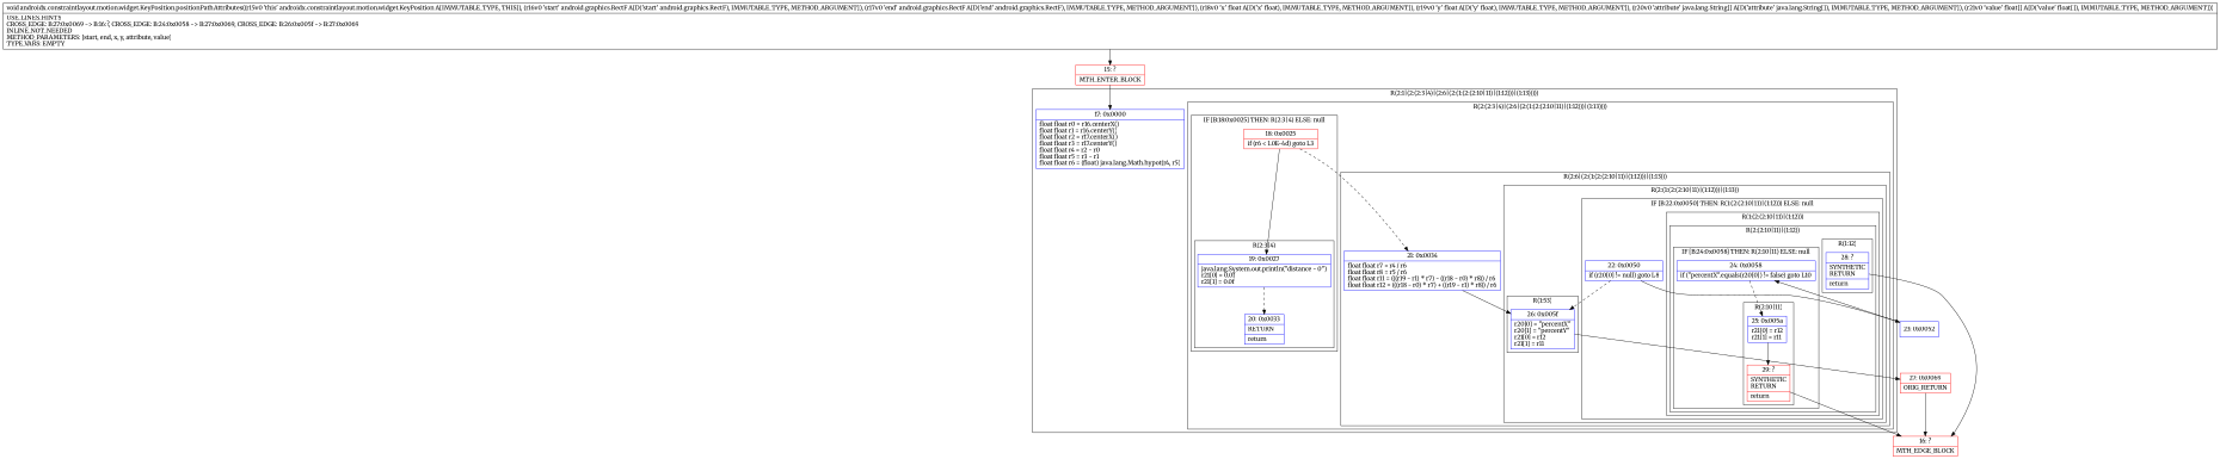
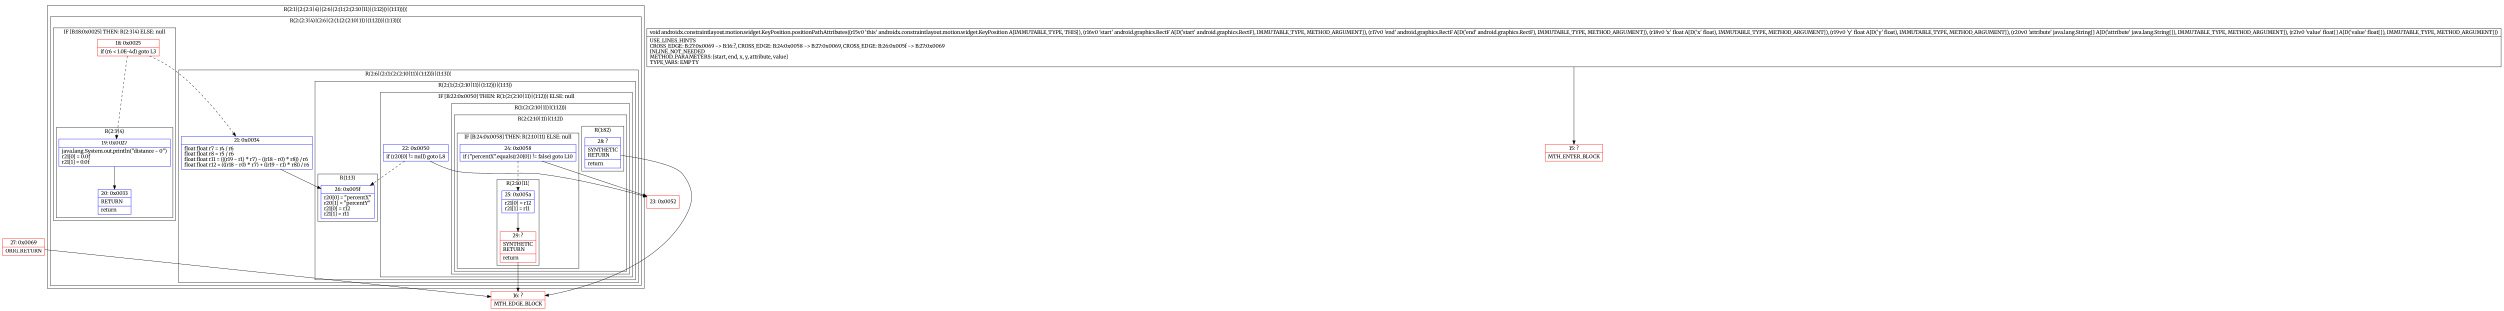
  digraph {
    fontname=Merriweather
    node [color=blue fontname=Merriweather shape=record]
    edge [fontname=Merriweather]
    n1 [label="{19\:\ 0x0027|java.lang.System.out.println(\"distance ~ 0\")\lr21[0] = 0.0f\lr21[1] = 0.0f\l}"]
    n2 [label="{20\:\ 0x0033|RETURN\l|return\l}"]
    n3 [color=red label="{18\:\ 0x0025|if (r6 \< 1.0E\-4d) goto L3\l}"]
    n4 [label="{25\:\ 0x005a|r21[0] = r12\lr21[1] = r11\l}"]
    n5 [color=red label="{29\:\ ?|SYNTHETIC\lRETURN\l|return\l}"]
    n6 [label="{24\:\ 0x0058|if (\"percentX\".equals(r20[0]) != false) goto L10\l}"]
    n7 [label="{28\:\ ?|SYNTHETIC\lRETURN\l|return\l}"]
    n8 [label="{22\:\ 0x0050|if (r20[0] != null) goto L8\l}"]
    n9 [label="{26\:\ 0x005f|r20[0] = \"percentX\"\lr20[1] = \"percentY\"\lr21[0] = r12\lr21[1] = r11\l}"]
    n10 [label="{21\:\ 0x0034|float float r7 = r4 \/ r6\lfloat float r8 = r5 \/ r6\lfloat float r11 = (((r19 \- r1) * r7) \- ((r18 \- r0) * r8)) \/ r6\lfloat float r12 = (((r18 \- r0) * r7) + ((r19 \- r1) * r8)) \/ r6\l}"]
-   n11 [label="{17\:\ 0x0000|float float r0 = r16.centerX()\lfloat float r1 = r16.centerY()\lfloat float r2 = r17.centerX()\lfloat float r3 = r17.centerY()\lfloat float r4 = r2 \- r0\lfloat float r5 = r3 \- r1\lfloat float r6 = (float) java.lang.Math.hypot(r4, r5)\l}"]
    n12 [color=red label="{16\:\ ?|MTH_EDGE_BLOCK\l}"]
-   n13 [label="{23\:\ 0x0052}"]
+   n13 [color=red label="{23\:\ 0x0052}"]
    n14 [color=red label="{27\:\ 0x0069|ORIG_RETURN\l}"]
    n15 [color=red label="{15\:\ ?|MTH_ENTER_BLOCK\l}"]
    n16 [label="{void androidx.constraintlayout.motion.widget.KeyPosition.positionPathAttributes((r15v0 'this' androidx.constraintlayout.motion.widget.KeyPosition A[IMMUTABLE_TYPE, THIS]), (r16v0 'start' android.graphics.RectF A[D('start' android.graphics.RectF), IMMUTABLE_TYPE, METHOD_ARGUMENT]), (r17v0 'end' android.graphics.RectF A[D('end' android.graphics.RectF), IMMUTABLE_TYPE, METHOD_ARGUMENT]), (r18v0 'x' float A[D('x' float), IMMUTABLE_TYPE, METHOD_ARGUMENT]), (r19v0 'y' float A[D('y' float), IMMUTABLE_TYPE, METHOD_ARGUMENT]), (r20v0 'attribute' java.lang.String[] A[D('attribute' java.lang.String[]), IMMUTABLE_TYPE, METHOD_ARGUMENT]), (r21v0 'value' float[] A[D('value' float[]), IMMUTABLE_TYPE, METHOD_ARGUMENT]))  | USE_LINES_HINTS\lCROSS_EDGE: B:27:0x0069 \-\> B:16:?, CROSS_EDGE: B:24:0x0058 \-\> B:27:0x0069, CROSS_EDGE: B:26:0x005f \-\> B:27:0x0069\lINLINE_NOT_NEEDED\lMETHOD_PARAMETERS: [start, end, x, y, attribute, value]\lTYPE_VARS: EMPTY\l}" color=""]
    subgraph cluster_1 {
      label="R(2:1|(2:(2:3|4)|(2:6|(2:(1:(2:(2:10|11)|(1:12)))|(1:13)))))"
-     n11
      subgraph cluster_2 {
        label="R(2:(2:3|4)|(2:6|(2:(1:(2:(2:10|11)|(1:12)))|(1:13))))"
        subgraph cluster_3 {
          label="IF [B:18:0x0025] THEN: R(2:3|4) ELSE: null"
          n3
          subgraph cluster_4 {
            label="R(2:3|4)"
            n1
            n2
          }
        }
        subgraph cluster_5 {
          label="R(2:6|(2:(1:(2:(2:10|11)|(1:12)))|(1:13)))"
          n10
          subgraph cluster_6 {
            label="R(2:(1:(2:(2:10|11)|(1:12)))|(1:13))"
            subgraph cluster_7 {
              label="IF [B:22:0x0050] THEN: R(1:(2:(2:10|11)|(1:12))) ELSE: null"
              n8
              subgraph cluster_8 {
                label="R(1:(2:(2:10|11)|(1:12)))"
                subgraph cluster_9 {
                  label="R(2:(2:10|11)|(1:12))"
                  subgraph cluster_10 {
                    label="IF [B:24:0x0058] THEN: R(2:10|11) ELSE: null"
                    n6
                    subgraph cluster_11 {
                      label="R(2:10|11)"
                      n4
                      n5
                    }
                  }
                  subgraph cluster_12 {
-                   label="R(1:12)"
+                   label="R(1:82)"
                    n7
                  }
                }
              }
            }
            subgraph cluster_13 {
-             label="R(1:53)"
+             label="R(1:13)"
              n9
            }
          }
        }
      }
    }
-   n1 -> n2 [style=dashed]
-   n3 -> n1
+   n1 -> n2
+   n3 -> n1 [style=dashed]
    n3 -> n10 [style=dashed]
    n4 -> n5
    n5 -> n12
    n6 -> n4 [style=dashed]
    n7 -> n12
    n8 -> n9 [style=dashed]
    n8 -> n13
-   n9 -> n14
    n10 -> n9
-   n13 -> n6
+   n6 -> n13
    n14 -> n12
-   n15 -> n11
    n16 -> n15
  }
